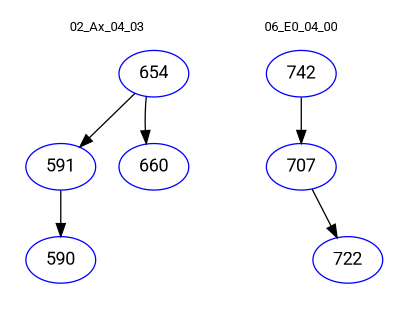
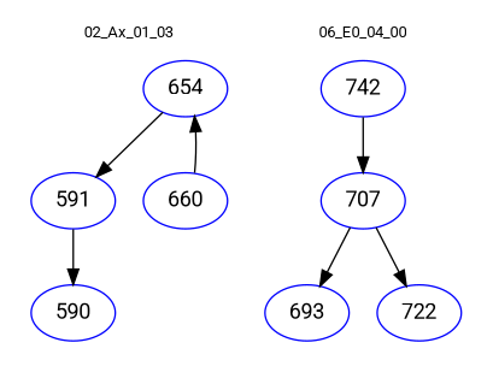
  digraph {
    fontname=Roboto
    node [color=blue fontname=Roboto]
    edge [color=black fontname=Roboto]
    n1 [label=654]
    n2 [label=591]
    n3 [label=660]
    n4 [label=590]
    n5 [label=742]
    n6 [label=707]
+   n7 [label=693]
    n8 [label=722]
    subgraph cluster_1 {
      color=white
      fontsize=10
-     label="02_Ax_04_03"
+     label="02_Ax_01_03"
      n1
      n2
      n3
      n4
    }
    subgraph cluster_2 {
      color=white
      fontsize=10
      label="06_E0_04_00"
      n5
      n6
+     n7
      n8
    }
    n1 -> n2
-   n1 -> n3
+   n3 -> n1
    n2 -> n4
    n5 -> n6
+   n6 -> n7
    n6 -> n8
  }
